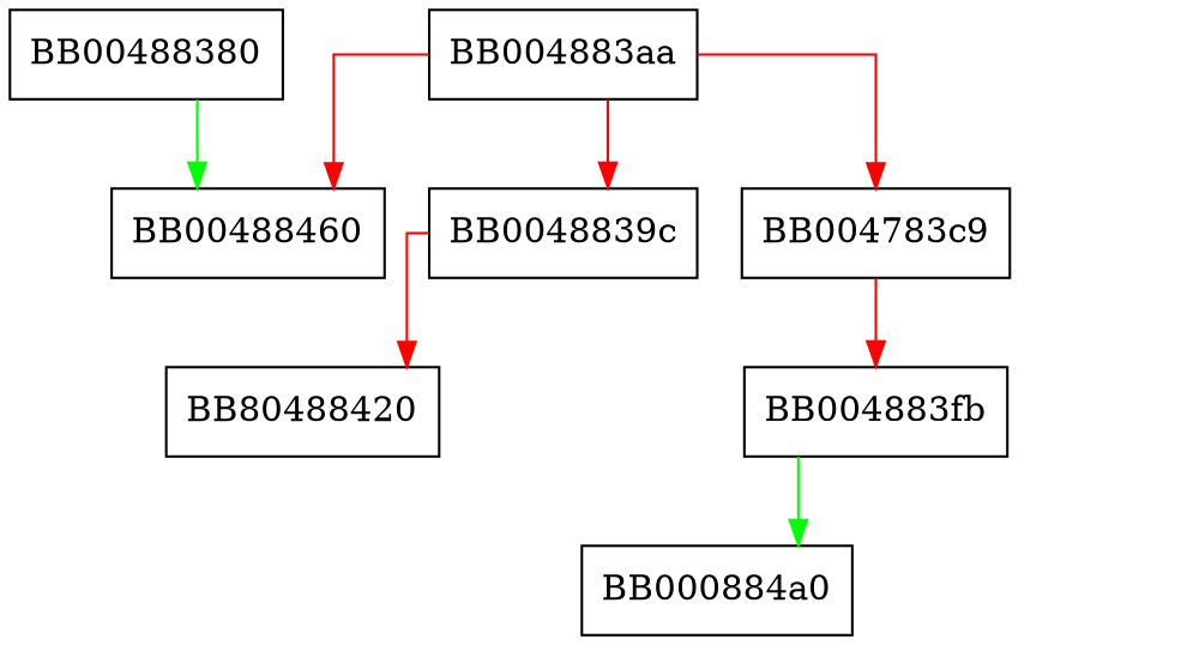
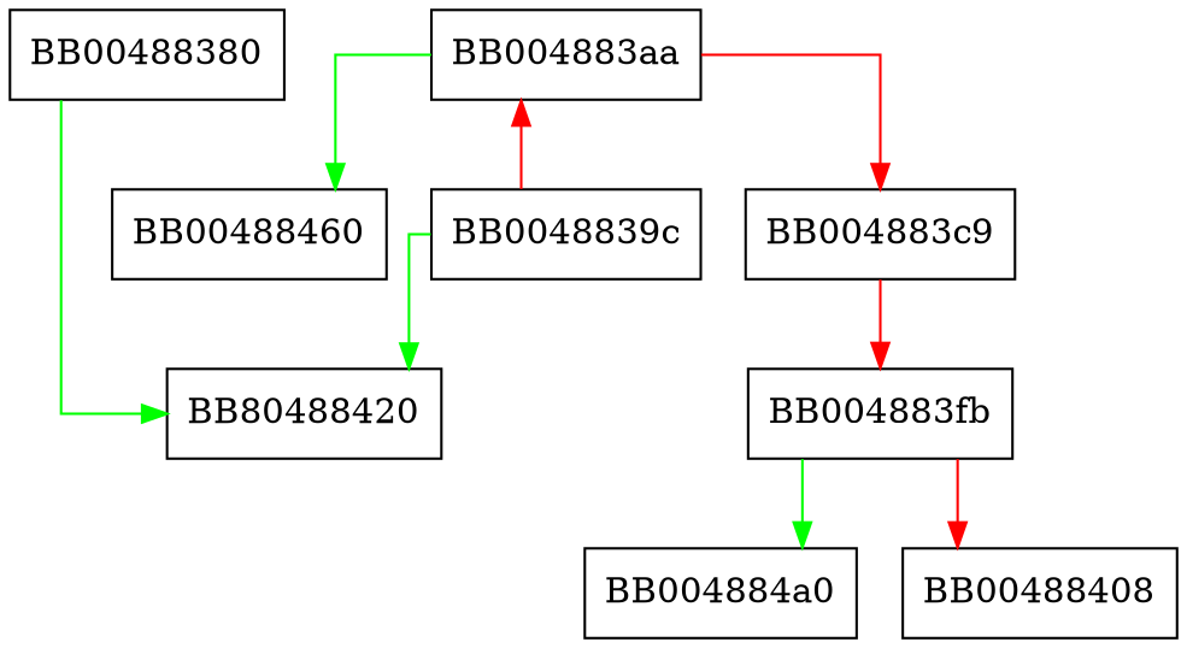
  digraph {
    splines=ortho
    node [shape=box]
    edge [color=green]
    n1 [label=BB80488420]
    BB00488380
    BB0048839c
    BB004883aa
    BB00488460
-   BB004883c9 [label=BB004783c9]
+   BB004883c9
    BB004883fb
-   BB004884a0 [label=BB000884a0]
-   BB00488380 -> BB00488460
-   BB0048839c -> n1 [color=red]
-   BB004883aa -> BB0048839c [color=red]
-   BB004883aa -> BB00488460 [color=red]
+   BB004884a0
+   BB00488408
+   BB00488380 -> n1
+   BB0048839c -> n1
+   BB0048839c -> BB004883aa [color=red]
+   BB004883aa -> BB00488460
    BB004883aa -> BB004883c9 [color=red]
    BB004883c9 -> BB004883fb [color=red]
    BB004883fb -> BB004884a0
+   BB004883fb -> BB00488408 [color=red]
  }
